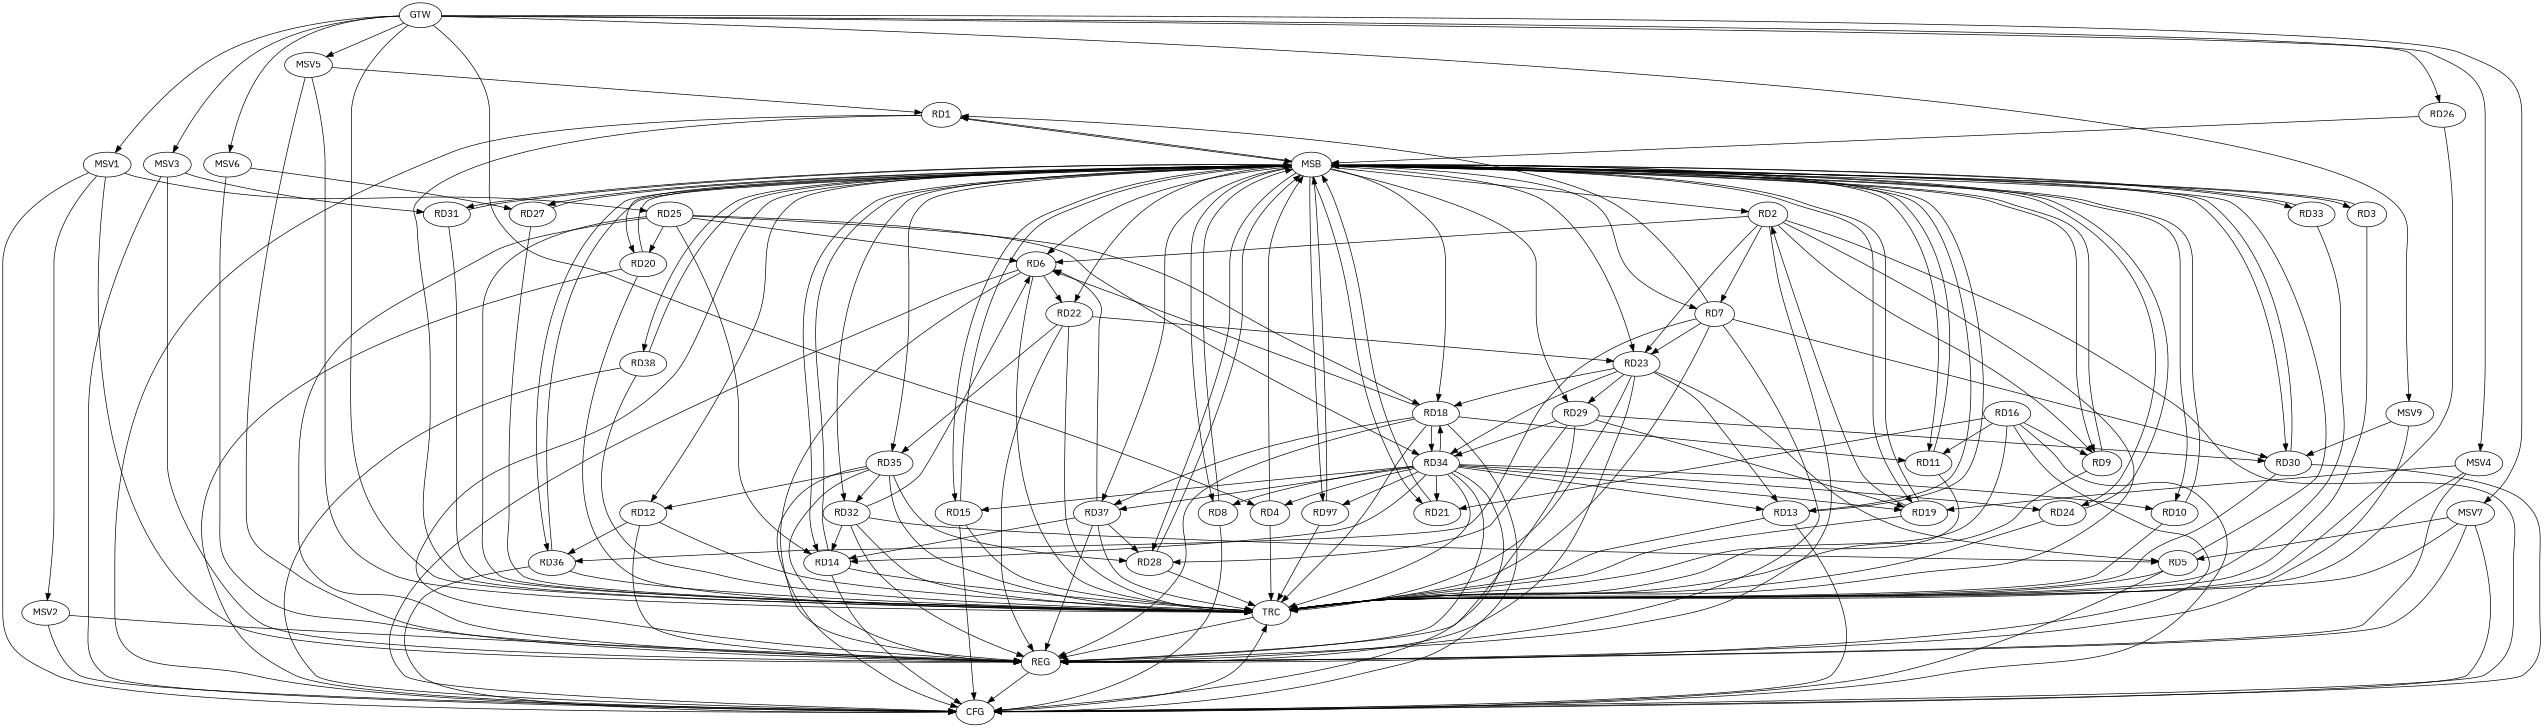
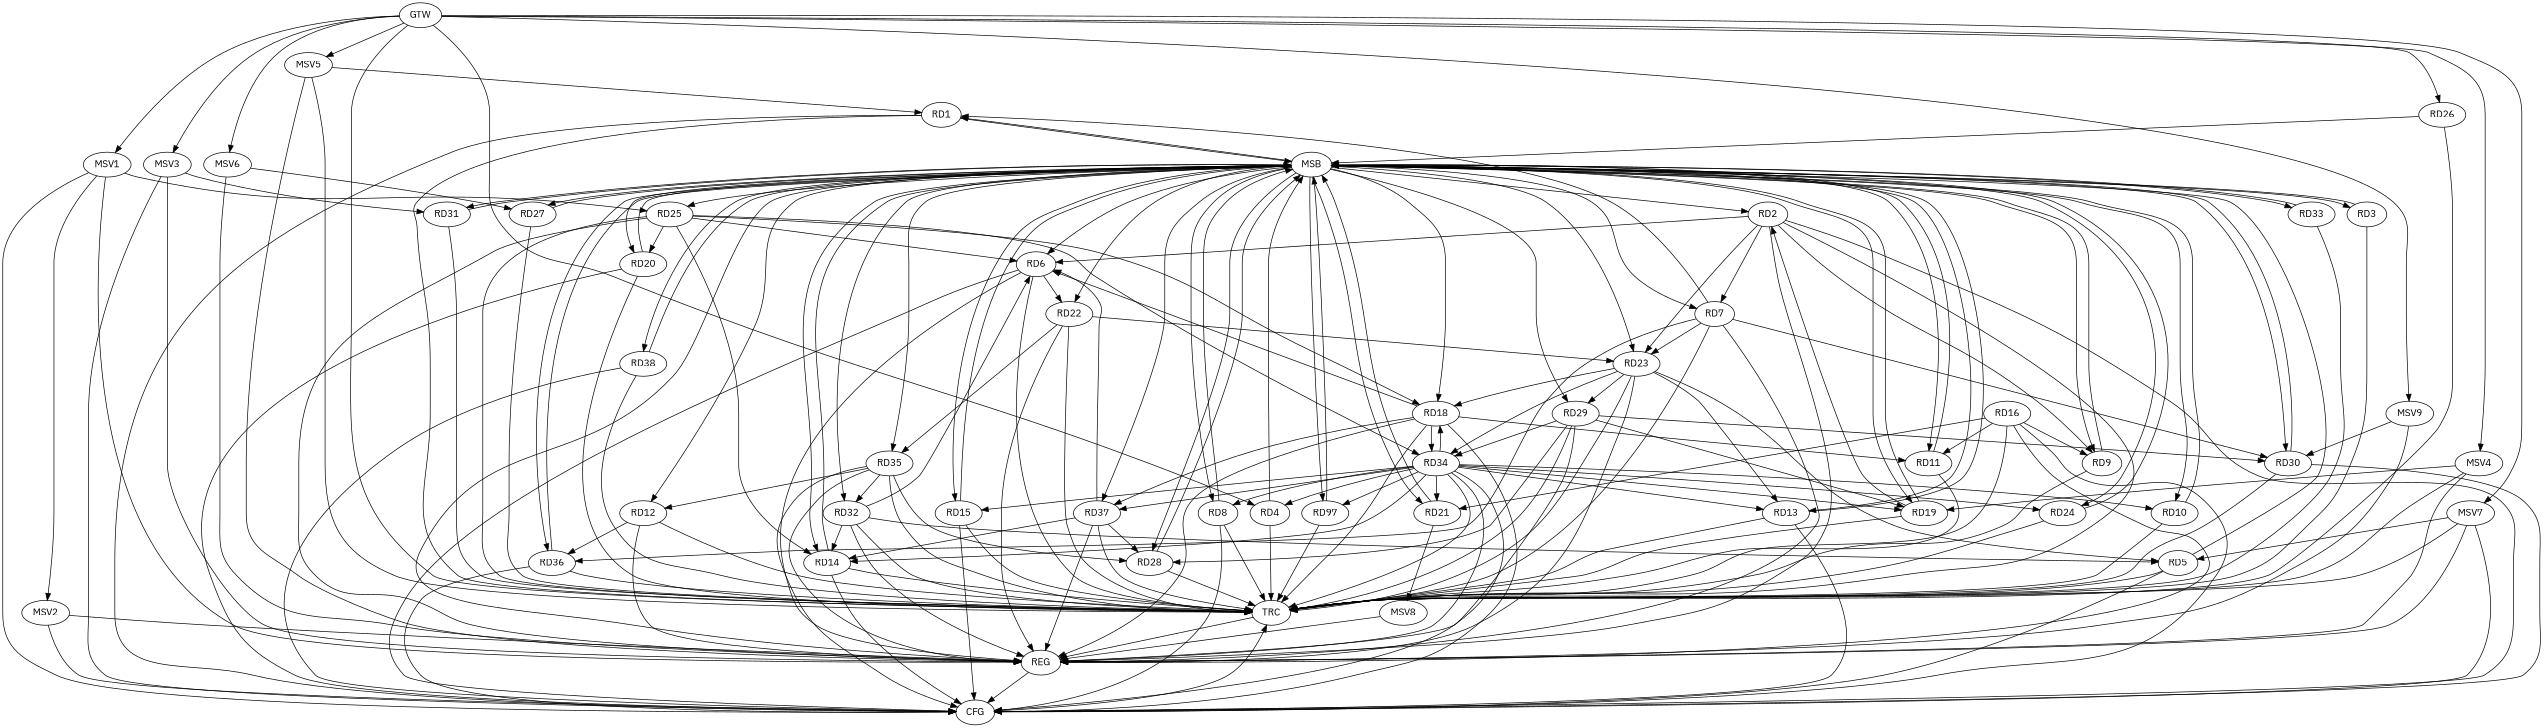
  strict digraph {
    fontname="IBM Plex Sans"
    node [fontname="IBM Plex Sans"]
    edge [fontname="IBM Plex Sans"]
    n1 [label=RD1]
    n2 [label=MSB]
    n3 [label=CFG]
    n4 [label=TRC]
    n5 [label=RD2]
    n6 [label=RD6]
    n7 [label=RD7]
    n8 [label=RD9]
    n9 [label=RD23]
    n10 [label=REG]
    n11 [label=RD3]
    n12 [label=RD22]
    n13 [label=RD30]
    n14 [label=RD36]
    n15 [label=RD8]
    n16 [label=RD10]
    n17 [label=RD11]
    n18 [label=RD12]
    n19 [label=RD13]
    n20 [label=RD14]
    n21 [label=RD15]
    n22 [label=RD21]
    n23 [label=RD97]
    n24 [label=RD18]
    n25 [label=RD37]
    n26 [label=RD19]
    n27 [label=RD20]
    n28 [label=RD35]
    n29 [label=RD29]
    n30 [label=RD24]
    n31 [label=RD25]
    n32 [label=RD27]
    n33 [label=RD28]
    n34 [label=RD31]
    n35 [label=RD32]
    n36 [label=RD33]
    n37 [label=RD38]
    n38 [label=RD5]
    n39 [label=RD34]
    n40 [label=RD4]
    n41 [label=RD16]
+   n42 [label=MSV8]
    n43 [label=RD26]
    n44 [label=GTW]
    n45 [label=MSV1]
    n46 [label=MSV3]
    n47 [label=MSV4]
    n48 [label=MSV5]
    n49 [label=MSV6]
    n50 [label=MSV7]
    n51 [label=MSV9]
    n52 [label=MSV2]
    n1 -> n2
    n1 -> n3
    n1 -> n4
    n2 -> n1
    n2 -> n5
    n2 -> n6
    n2 -> n7
    n2 -> n8
    n2 -> n9
    n2 -> n10
    n2 -> n11
    n2 -> n12
    n2 -> n13
    n2 -> n14
    n2 -> n15
    n2 -> n16
    n2 -> n17
    n2 -> n18
    n2 -> n19
    n2 -> n20
    n2 -> n21
    n2 -> n22
    n2 -> n23
    n2 -> n24
    n2 -> n25
    n2 -> n26
    n2 -> n27
    n2 -> n28
    n2 -> n29
    n2 -> n30
+   n2 -> n31
    n2 -> n32
    n2 -> n33
    n2 -> n34
    n2 -> n35
    n2 -> n36
    n2 -> n37
    n3 -> n4
    n4 -> n10
    n5 -> n3
    n5 -> n4
    n5 -> n6
    n5 -> n7
    n5 -> n8
    n5 -> n9
    n5 -> n10
    n6 -> n3
    n6 -> n4
    n6 -> n10
    n6 -> n12
    n7 -> n1
    n7 -> n4
    n7 -> n9
    n7 -> n10
    n7 -> n13
    n7 -> n14
    n8 -> n2
    n8 -> n4
    n9 -> n4
    n9 -> n10
    n9 -> n19
    n9 -> n24
    n9 -> n29
    n9 -> n38
    n9 -> n39
    n10 -> n3
    n11 -> n2
    n11 -> n4
    n12 -> n4
    n12 -> n9
    n12 -> n10
    n12 -> n28
    n13 -> n2
    n13 -> n3
    n13 -> n4
    n14 -> n2
    n14 -> n3
    n14 -> n4
    n15 -> n2
    n15 -> n3
+   n15 -> n4
    n16 -> n2
    n16 -> n4
    n17 -> n2
    n17 -> n4
    n18 -> n4
    n18 -> n10
    n18 -> n14
    n19 -> n2
    n19 -> n3
    n19 -> n4
    n20 -> n2
    n20 -> n3
    n20 -> n4
    n21 -> n2
    n21 -> n3
    n21 -> n4
    n22 -> n2
+   n22 -> n42
    n23 -> n2
    n23 -> n4
    n24 -> n3
    n24 -> n4
    n24 -> n6
    n24 -> n10
    n24 -> n17
    n24 -> n25
    n24 -> n39
    n25 -> n4
    n25 -> n6
    n25 -> n10
    n25 -> n20
    n25 -> n33
    n26 -> n2
    n26 -> n4
    n26 -> n5
    n27 -> n2
    n27 -> n3
    n27 -> n4
    n28 -> n3
    n28 -> n4
    n28 -> n10
    n28 -> n18
    n28 -> n33
    n28 -> n35
+   n29 -> n4
    n29 -> n10
    n29 -> n13
    n29 -> n26
    n29 -> n33
    n29 -> n39
    n30 -> n2
    n30 -> n4
    n31 -> n4
    n31 -> n6
    n31 -> n10
    n31 -> n20
    n31 -> n24
    n31 -> n27
    n31 -> n39
    n32 -> n2
    n32 -> n4
    n33 -> n2
    n33 -> n4
    n34 -> n2
    n34 -> n4
    n35 -> n4
    n35 -> n6
    n35 -> n10
    n35 -> n20
    n35 -> n38
    n36 -> n2
    n36 -> n4
    n37 -> n2
    n37 -> n3
    n37 -> n4
    n38 -> n2
    n38 -> n3
    n38 -> n4
    n39 -> n3
    n39 -> n4
    n39 -> n10
    n39 -> n15
    n39 -> n16
    n39 -> n19
    n39 -> n20
    n39 -> n21
    n39 -> n22
    n39 -> n23
    n39 -> n24
    n39 -> n25
    n39 -> n26
    n39 -> n30
    n39 -> n40
    n40 -> n2
    n40 -> n4
    n41 -> n3
    n41 -> n4
    n41 -> n8
    n41 -> n10
    n41 -> n17
    n41 -> n22
+   n42 -> n10
    n43 -> n2
    n43 -> n4
    n44 -> n4
    n44 -> n40
    n44 -> n43
    n44 -> n45
    n44 -> n46
    n44 -> n47
    n44 -> n48
    n44 -> n49
    n44 -> n50
    n44 -> n51
    n45 -> n3
    n45 -> n10
    n45 -> n31
    n45 -> n52
    n46 -> n3
    n46 -> n10
    n46 -> n34
    n47 -> n4
    n47 -> n10
    n47 -> n26
    n48 -> n1
    n48 -> n4
    n48 -> n10
    n49 -> n10
    n49 -> n32
    n50 -> n3
    n50 -> n4
    n50 -> n10
    n50 -> n38
    n51 -> n10
    n51 -> n13
    n52 -> n3
    n52 -> n10
  }
